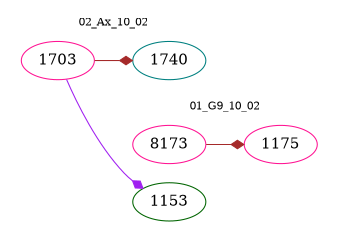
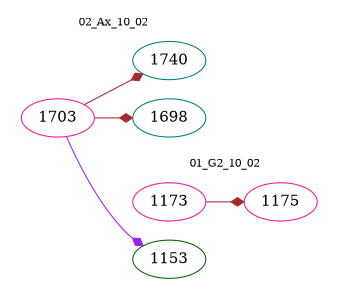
  digraph {
    rankdir=LR
    node [color=deeppink]
    edge [arrowhead=diamond color=brown]
    n1 [label=1703]
+   n2 [color=teal label=1698]
    n3 [color=teal label=1740]
-   n4 [label=8173]
+   n4 [label=1173]
    n5 [color=darkgreen label=1153]
    n6 [label=1175]
    subgraph cluster_1 {
      color=white
      fontsize=10
      label="02_Ax_10_02"
      n1
+     n2
      n3
    }
    subgraph cluster_2 {
      color=white
      fontsize=10
-     label="01_G9_10_02"
+     label="01_G2_10_02"
      n4
      n5
      n6
    }
+   n1 -> n2
    n1 -> n3
    n1 -> n5 [color=purple]
    n4 -> n6
  }
